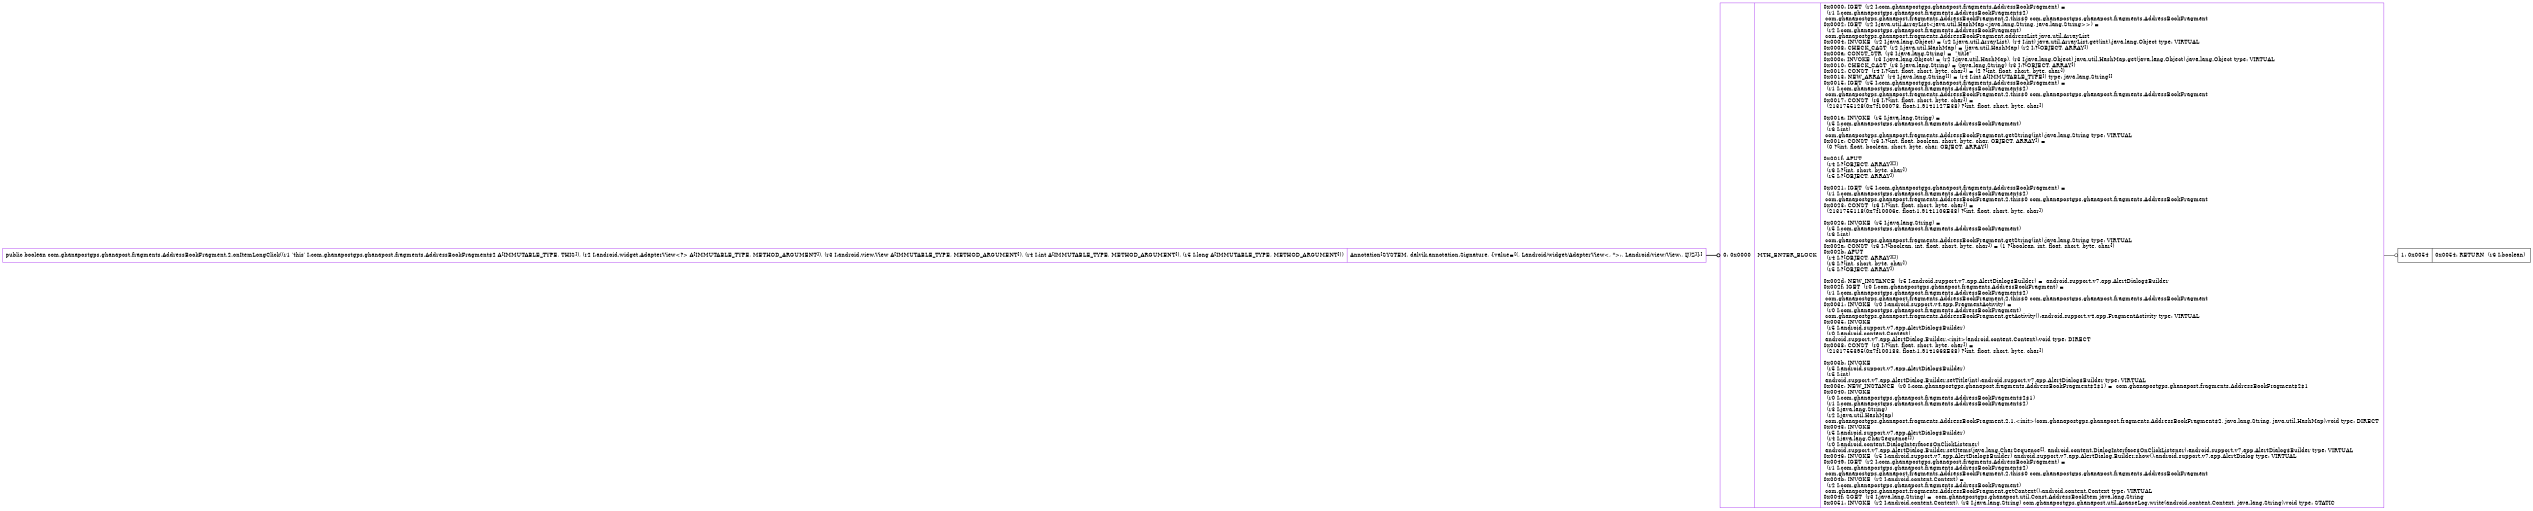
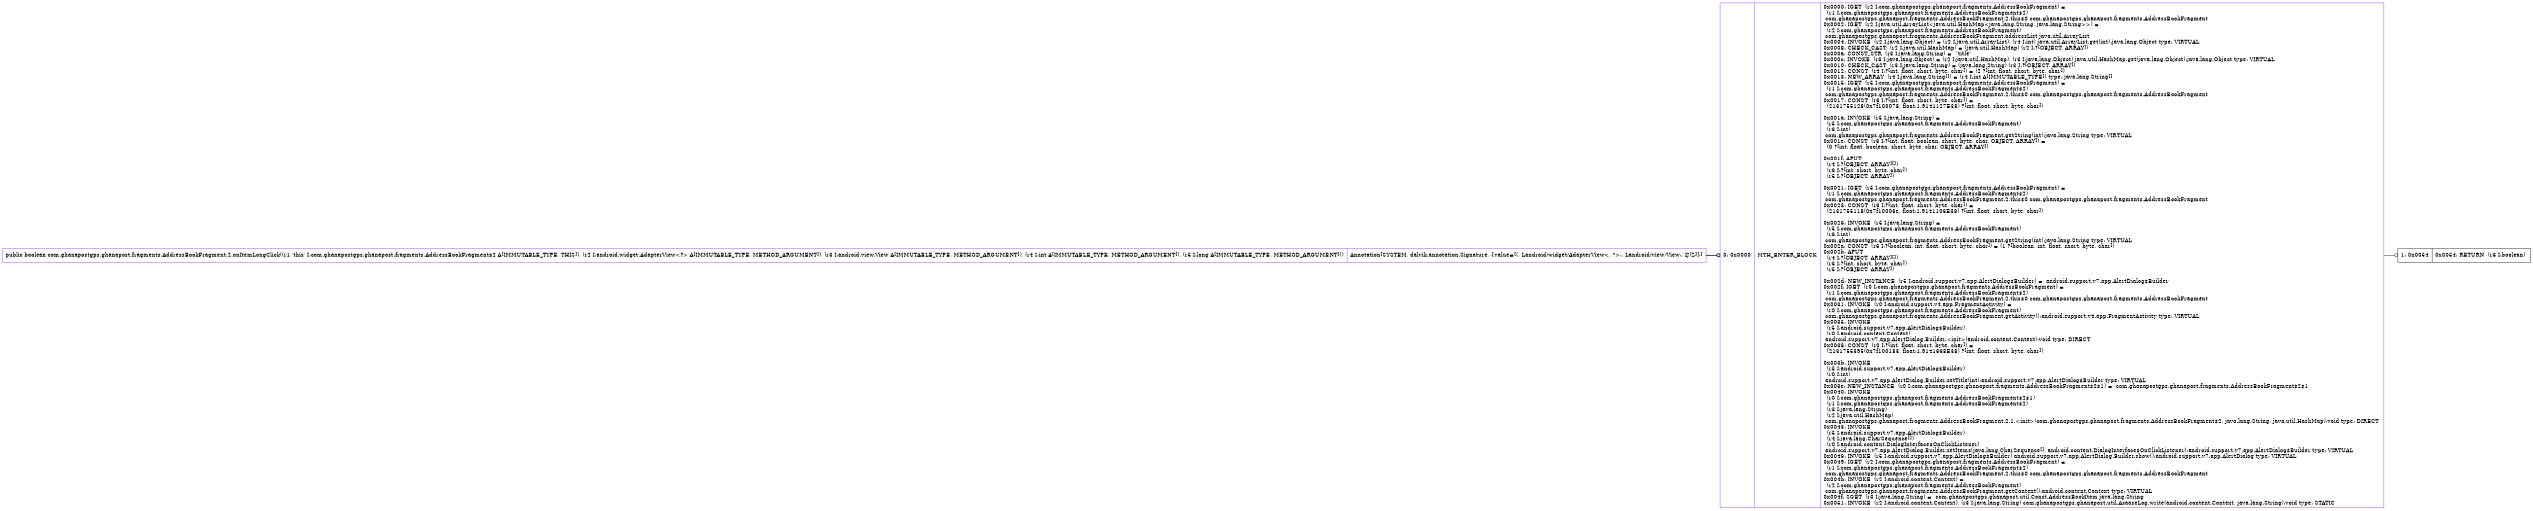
  digraph {
    rankdir=LR
    node [shape=record color=purple]
    edge [arrowhead=odot]
-   n1 [label="{0\:\ 0x0000|MTH_ENTER_BLOCK\l|0x0000: IGET  (r2 I:com.ghanapostgps.ghanapost.fragments.AddressBookFragment) = \l  (r1 I:com.ghanapostgps.ghanapost.fragments.AddressBookFragment$2)\l com.ghanapostgps.ghanapost.fragments.AddressBookFragment.2.this$0 com.ghanapostgps.ghanapost.fragments.AddressBookFragment \l0x0002: IGET  (r2 I:java.util.ArrayList\<java.util.HashMap\<java.lang.String, java.lang.String\>\>) = \l  (r2 I:com.ghanapostgps.ghanapost.fragments.AddressBookFragment)\l com.ghanapostgps.ghanapost.fragments.AddressBookFragment.addressList java.util.ArrayList \l0x0004: INVOKE  (r2 I:java.lang.Object) = (r2 I:java.util.ArrayList), (r4 I:int) java.util.ArrayList.get(int):java.lang.Object type: VIRTUAL \l0x0008: CHECK_CAST  (r2 I:java.util.HashMap) = (java.util.HashMap) (r2 I:?[OBJECT, ARRAY]) \l0x000a: CONST_STR  (r3 I:java.lang.String) =  \"title\" \l0x000c: INVOKE  (r3 I:java.lang.Object) = (r2 I:java.util.HashMap), (r3 I:java.lang.Object) java.util.HashMap.get(java.lang.Object):java.lang.Object type: VIRTUAL \l0x0010: CHECK_CAST  (r3 I:java.lang.String) = (java.lang.String) (r3 I:?[OBJECT, ARRAY]) \l0x0012: CONST  (r4 I:?[int, float, short, byte, char]) = (2 ?[int, float, short, byte, char]) \l0x0013: NEW_ARRAY  (r4 I:java.lang.String[]) = (r4 I:int A[IMMUTABLE_TYPE]) type: java.lang.String[] \l0x0015: IGET  (r5 I:com.ghanapostgps.ghanapost.fragments.AddressBookFragment) = \l  (r1 I:com.ghanapostgps.ghanapost.fragments.AddressBookFragment$2)\l com.ghanapostgps.ghanapost.fragments.AddressBookFragment.2.this$0 com.ghanapostgps.ghanapost.fragments.AddressBookFragment \l0x0017: CONST  (r6 I:?[int, float, short, byte, char]) = \l  (2131755128(0x7f100078, float:1.9141127E38) ?[int, float, short, byte, char])\l \l0x001a: INVOKE  (r5 I:java.lang.String) = \l  (r5 I:com.ghanapostgps.ghanapost.fragments.AddressBookFragment)\l  (r6 I:int)\l com.ghanapostgps.ghanapost.fragments.AddressBookFragment.getString(int):java.lang.String type: VIRTUAL \l0x001e: CONST  (r6 I:?[int, float, boolean, short, byte, char, OBJECT, ARRAY]) = \l  (0 ?[int, float, boolean, short, byte, char, OBJECT, ARRAY])\l \l0x001f: APUT  \l  (r4 I:?[OBJECT, ARRAY][])\l  (r6 I:?[int, short, byte, char])\l  (r5 I:?[OBJECT, ARRAY])\l \l0x0021: IGET  (r5 I:com.ghanapostgps.ghanapost.fragments.AddressBookFragment) = \l  (r1 I:com.ghanapostgps.ghanapost.fragments.AddressBookFragment$2)\l com.ghanapostgps.ghanapost.fragments.AddressBookFragment.2.this$0 com.ghanapostgps.ghanapost.fragments.AddressBookFragment \l0x0023: CONST  (r6 I:?[int, float, short, byte, char]) = \l  (2131755118(0x7f10006e, float:1.9141106E38) ?[int, float, short, byte, char])\l \l0x0026: INVOKE  (r5 I:java.lang.String) = \l  (r5 I:com.ghanapostgps.ghanapost.fragments.AddressBookFragment)\l  (r6 I:int)\l com.ghanapostgps.ghanapost.fragments.AddressBookFragment.getString(int):java.lang.String type: VIRTUAL \l0x002a: CONST  (r6 I:?[boolean, int, float, short, byte, char]) = (1 ?[boolean, int, float, short, byte, char]) \l0x002b: APUT  \l  (r4 I:?[OBJECT, ARRAY][])\l  (r6 I:?[int, short, byte, char])\l  (r5 I:?[OBJECT, ARRAY])\l \l0x002d: NEW_INSTANCE  (r5 I:android.support.v7.app.AlertDialog$Builder) =  android.support.v7.app.AlertDialog$Builder \l0x002f: IGET  (r0 I:com.ghanapostgps.ghanapost.fragments.AddressBookFragment) = \l  (r1 I:com.ghanapostgps.ghanapost.fragments.AddressBookFragment$2)\l com.ghanapostgps.ghanapost.fragments.AddressBookFragment.2.this$0 com.ghanapostgps.ghanapost.fragments.AddressBookFragment \l0x0031: INVOKE  (r0 I:android.support.v4.app.FragmentActivity) = \l  (r0 I:com.ghanapostgps.ghanapost.fragments.AddressBookFragment)\l com.ghanapostgps.ghanapost.fragments.AddressBookFragment.getActivity():android.support.v4.app.FragmentActivity type: VIRTUAL \l0x0035: INVOKE  \l  (r5 I:android.support.v7.app.AlertDialog$Builder)\l  (r0 I:android.content.Context)\l android.support.v7.app.AlertDialog.Builder.\<init\>(android.content.Context):void type: DIRECT \l0x0038: CONST  (r0 I:?[int, float, short, byte, char]) = \l  (2131755395(0x7f100183, float:1.9141668E38) ?[int, float, short, byte, char])\l \l0x003b: INVOKE  \l  (r5 I:android.support.v7.app.AlertDialog$Builder)\l  (r5 I:int)\l android.support.v7.app.AlertDialog.Builder.setTitle(int):android.support.v7.app.AlertDialog$Builder type: VIRTUAL \l0x003e: NEW_INSTANCE  (r0 I:com.ghanapostgps.ghanapost.fragments.AddressBookFragment$2$1) =  com.ghanapostgps.ghanapost.fragments.AddressBookFragment$2$1 \l0x0040: INVOKE  \l  (r0 I:com.ghanapostgps.ghanapost.fragments.AddressBookFragment$2$1)\l  (r1 I:com.ghanapostgps.ghanapost.fragments.AddressBookFragment$2)\l  (r3 I:java.lang.String)\l  (r2 I:java.util.HashMap)\l com.ghanapostgps.ghanapost.fragments.AddressBookFragment.2.1.\<init\>(com.ghanapostgps.ghanapost.fragments.AddressBookFragment$2, java.lang.String, java.util.HashMap):void type: DIRECT \l0x0043: INVOKE  \l  (r5 I:android.support.v7.app.AlertDialog$Builder)\l  (r4 I:java.lang.CharSequence[])\l  (r0 I:android.content.DialogInterface$OnClickListener)\l android.support.v7.app.AlertDialog.Builder.setItems(java.lang.CharSequence[], android.content.DialogInterface$OnClickListener):android.support.v7.app.AlertDialog$Builder type: VIRTUAL \l0x0046: INVOKE  (r5 I:android.support.v7.app.AlertDialog$Builder) android.support.v7.app.AlertDialog.Builder.show():android.support.v7.app.AlertDialog type: VIRTUAL \l0x0049: IGET  (r2 I:com.ghanapostgps.ghanapost.fragments.AddressBookFragment) = \l  (r1 I:com.ghanapostgps.ghanapost.fragments.AddressBookFragment$2)\l com.ghanapostgps.ghanapost.fragments.AddressBookFragment.2.this$0 com.ghanapostgps.ghanapost.fragments.AddressBookFragment \l0x004b: INVOKE  (r2 I:android.content.Context) = \l  (r2 I:com.ghanapostgps.ghanapost.fragments.AddressBookFragment)\l com.ghanapostgps.ghanapost.fragments.AddressBookFragment.getContext():android.content.Context type: VIRTUAL \l0x004f: SGET  (r3 I:java.lang.String) =  com.ghanapostgps.ghanapost.util.Const.AddressBookItem java.lang.String \l0x0051: INVOKE  (r2 I:android.content.Context), (r3 I:java.lang.String) com.ghanapostgps.ghanapost.util.AsaaseLog.write(android.content.Context, java.lang.String):void type: STATIC \l}"]
+   n1 [label="{0\:\ 0x0000|MTH_ENTER_BLOCK\l|0x0000: IGET  (r2 I:com.ghanapostgps.ghanapost.fragments.AddressBookFragment) = \l  (r1 I:com.ghanapostgps.ghanapost.fragments.AddressBookFragment$2)\l com.ghanapostgps.ghanapost.fragments.AddressBookFragment.2.this$0 com.ghanapostgps.ghanapost.fragments.AddressBookFragment \l0x0002: IGET  (r2 I:java.util.ArrayList\<java.util.HashMap\<java.lang.String, java.lang.String\>\>) = \l  (r2 I:com.ghanapostgps.ghanapost.fragments.AddressBookFragment)\l com.ghanapostgps.ghanapost.fragments.AddressBookFragment.addressList java.util.ArrayList \l0x0004: INVOKE  (r2 I:java.lang.Object) = (r2 I:java.util.ArrayList), (r4 I:int) java.util.ArrayList.get(int):java.lang.Object type: VIRTUAL \l0x0008: CHECK_CAST  (r2 I:java.util.HashMap) = (java.util.HashMap) (r2 I:?[OBJECT, ARRAY]) \l0x000a: CONST_STR  (r3 I:java.lang.String) =  \"title\" \l0x000c: INVOKE  (r3 I:java.lang.Object) = (r2 I:java.util.HashMap), (r3 I:java.lang.Object) java.util.HashMap.get(java.lang.Object):java.lang.Object type: VIRTUAL \l0x0010: CHECK_CAST  (r3 I:java.lang.String) = (java.lang.String) (r3 I:?[OBJECT, ARRAY]) \l0x0012: CONST  (r4 I:?[int, float, short, byte, char]) = (2 ?[int, float, short, byte, char]) \l0x0013: NEW_ARRAY  (r4 I:java.lang.String[]) = (r4 I:int A[IMMUTABLE_TYPE]) type: java.lang.String[] \l0x0015: IGET  (r5 I:com.ghanapostgps.ghanapost.fragments.AddressBookFragment) = \l  (r1 I:com.ghanapostgps.ghanapost.fragments.AddressBookFragment$2)\l com.ghanapostgps.ghanapost.fragments.AddressBookFragment.2.this$0 com.ghanapostgps.ghanapost.fragments.AddressBookFragment \l0x0017: CONST  (r6 I:?[int, float, short, byte, char]) = \l  (2131755128(0x7f100078, float:1.9141127E38) ?[int, float, short, byte, char])\l \l0x001a: INVOKE  (r5 I:java.lang.String) = \l  (r5 I:com.ghanapostgps.ghanapost.fragments.AddressBookFragment)\l  (r6 I:int)\l com.ghanapostgps.ghanapost.fragments.AddressBookFragment.getString(int):java.lang.String type: VIRTUAL \l0x001e: CONST  (r6 I:?[int, float, boolean, short, byte, char, OBJECT, ARRAY]) = \l  (0 ?[int, float, boolean, short, byte, char, OBJECT, ARRAY])\l \l0x001f: APUT  \l  (r4 I:?[OBJECT, ARRAY][])\l  (r6 I:?[int, short, byte, char])\l  (r5 I:?[OBJECT, ARRAY])\l \l0x0021: IGET  (r5 I:com.ghanapostgps.ghanapost.fragments.AddressBookFragment) = \l  (r1 I:com.ghanapostgps.ghanapost.fragments.AddressBookFragment$2)\l com.ghanapostgps.ghanapost.fragments.AddressBookFragment.2.this$0 com.ghanapostgps.ghanapost.fragments.AddressBookFragment \l0x0023: CONST  (r6 I:?[int, float, short, byte, char]) = \l  (2131755118(0x7f10006e, float:1.9141106E38) ?[int, float, short, byte, char])\l \l0x0026: INVOKE  (r5 I:java.lang.String) = \l  (r5 I:com.ghanapostgps.ghanapost.fragments.AddressBookFragment)\l  (r6 I:int)\l com.ghanapostgps.ghanapost.fragments.AddressBookFragment.getString(int):java.lang.String type: VIRTUAL \l0x002a: CONST  (r6 I:?[boolean, int, float, short, byte, char]) = (1 ?[boolean, int, float, short, byte, char]) \l0x002b: APUT  \l  (r4 I:?[OBJECT, ARRAY][])\l  (r6 I:?[int, short, byte, char])\l  (r5 I:?[OBJECT, ARRAY])\l \l0x002d: NEW_INSTANCE  (r5 I:android.support.v7.app.AlertDialog$Builder) =  android.support.v7.app.AlertDialog$Builder \l0x002f: IGET  (r0 I:com.ghanapostgps.ghanapost.fragments.AddressBookFragment) = \l  (r1 I:com.ghanapostgps.ghanapost.fragments.AddressBookFragment$2)\l com.ghanapostgps.ghanapost.fragments.AddressBookFragment.2.this$0 com.ghanapostgps.ghanapost.fragments.AddressBookFragment \l0x0031: INVOKE  (r0 I:android.support.v4.app.FragmentActivity) = \l  (r0 I:com.ghanapostgps.ghanapost.fragments.AddressBookFragment)\l com.ghanapostgps.ghanapost.fragments.AddressBookFragment.getActivity():android.support.v4.app.FragmentActivity type: VIRTUAL \l0x0035: INVOKE  \l  (r5 I:android.support.v7.app.AlertDialog$Builder)\l  (r0 I:android.content.Context)\l android.support.v7.app.AlertDialog.Builder.\<init\>(android.content.Context):void type: DIRECT \l0x0038: CONST  (r0 I:?[int, float, short, byte, char]) = \l  (2131755395(0x7f100183, float:1.9141668E38) ?[int, float, short, byte, char])\l \l0x003b: INVOKE  \l  (r5 I:android.support.v7.app.AlertDialog$Builder)\l  (r0 I:int)\l android.support.v7.app.AlertDialog.Builder.setTitle(int):android.support.v7.app.AlertDialog$Builder type: VIRTUAL \l0x003e: NEW_INSTANCE  (r0 I:com.ghanapostgps.ghanapost.fragments.AddressBookFragment$2$1) =  com.ghanapostgps.ghanapost.fragments.AddressBookFragment$2$1 \l0x0040: INVOKE  \l  (r0 I:com.ghanapostgps.ghanapost.fragments.AddressBookFragment$2$1)\l  (r1 I:com.ghanapostgps.ghanapost.fragments.AddressBookFragment$2)\l  (r3 I:java.lang.String)\l  (r2 I:java.util.HashMap)\l com.ghanapostgps.ghanapost.fragments.AddressBookFragment.2.1.\<init\>(com.ghanapostgps.ghanapost.fragments.AddressBookFragment$2, java.lang.String, java.util.HashMap):void type: DIRECT \l0x0043: INVOKE  \l  (r5 I:android.support.v7.app.AlertDialog$Builder)\l  (r4 I:java.lang.CharSequence[])\l  (r0 I:android.content.DialogInterface$OnClickListener)\l android.support.v7.app.AlertDialog.Builder.setItems(java.lang.CharSequence[], android.content.DialogInterface$OnClickListener):android.support.v7.app.AlertDialog$Builder type: VIRTUAL \l0x0046: INVOKE  (r5 I:android.support.v7.app.AlertDialog$Builder) android.support.v7.app.AlertDialog.Builder.show():android.support.v7.app.AlertDialog type: VIRTUAL \l0x0049: IGET  (r2 I:com.ghanapostgps.ghanapost.fragments.AddressBookFragment) = \l  (r1 I:com.ghanapostgps.ghanapost.fragments.AddressBookFragment$2)\l com.ghanapostgps.ghanapost.fragments.AddressBookFragment.2.this$0 com.ghanapostgps.ghanapost.fragments.AddressBookFragment \l0x004b: INVOKE  (r2 I:android.content.Context) = \l  (r2 I:com.ghanapostgps.ghanapost.fragments.AddressBookFragment)\l com.ghanapostgps.ghanapost.fragments.AddressBookFragment.getContext():android.content.Context type: VIRTUAL \l0x004f: SGET  (r3 I:java.lang.String) =  com.ghanapostgps.ghanapost.util.Const.AddressBookItem java.lang.String \l0x0051: INVOKE  (r2 I:android.content.Context), (r3 I:java.lang.String) com.ghanapostgps.ghanapost.util.AsaaseLog.write(android.content.Context, java.lang.String):void type: STATIC \l}"]
    n2 [label="{1\:\ 0x0054|0x0054: RETURN  (r6 I:boolean) \l}" color=black]
    n3 [label="{public boolean com.ghanapostgps.ghanapost.fragments.AddressBookFragment.2.onItemLongClick((r1 'this' I:com.ghanapostgps.ghanapost.fragments.AddressBookFragment$2 A[IMMUTABLE_TYPE, THIS]), (r2 I:android.widget.AdapterView\<?\> A[IMMUTABLE_TYPE, METHOD_ARGUMENT]), (r3 I:android.view.View A[IMMUTABLE_TYPE, METHOD_ARGUMENT]), (r4 I:int A[IMMUTABLE_TYPE, METHOD_ARGUMENT]), (r5 I:long A[IMMUTABLE_TYPE, METHOD_ARGUMENT]))  | Annotation[SYSTEM, dalvik.annotation.Signature, \{value=[(, Landroid\/widget\/AdapterView\<, *\>;, Landroid\/view\/View;, IJ)Z]\}]\l}"]
    n1 -> n2 [style=solid]
    n3 -> n1 [style=bold]
  }
